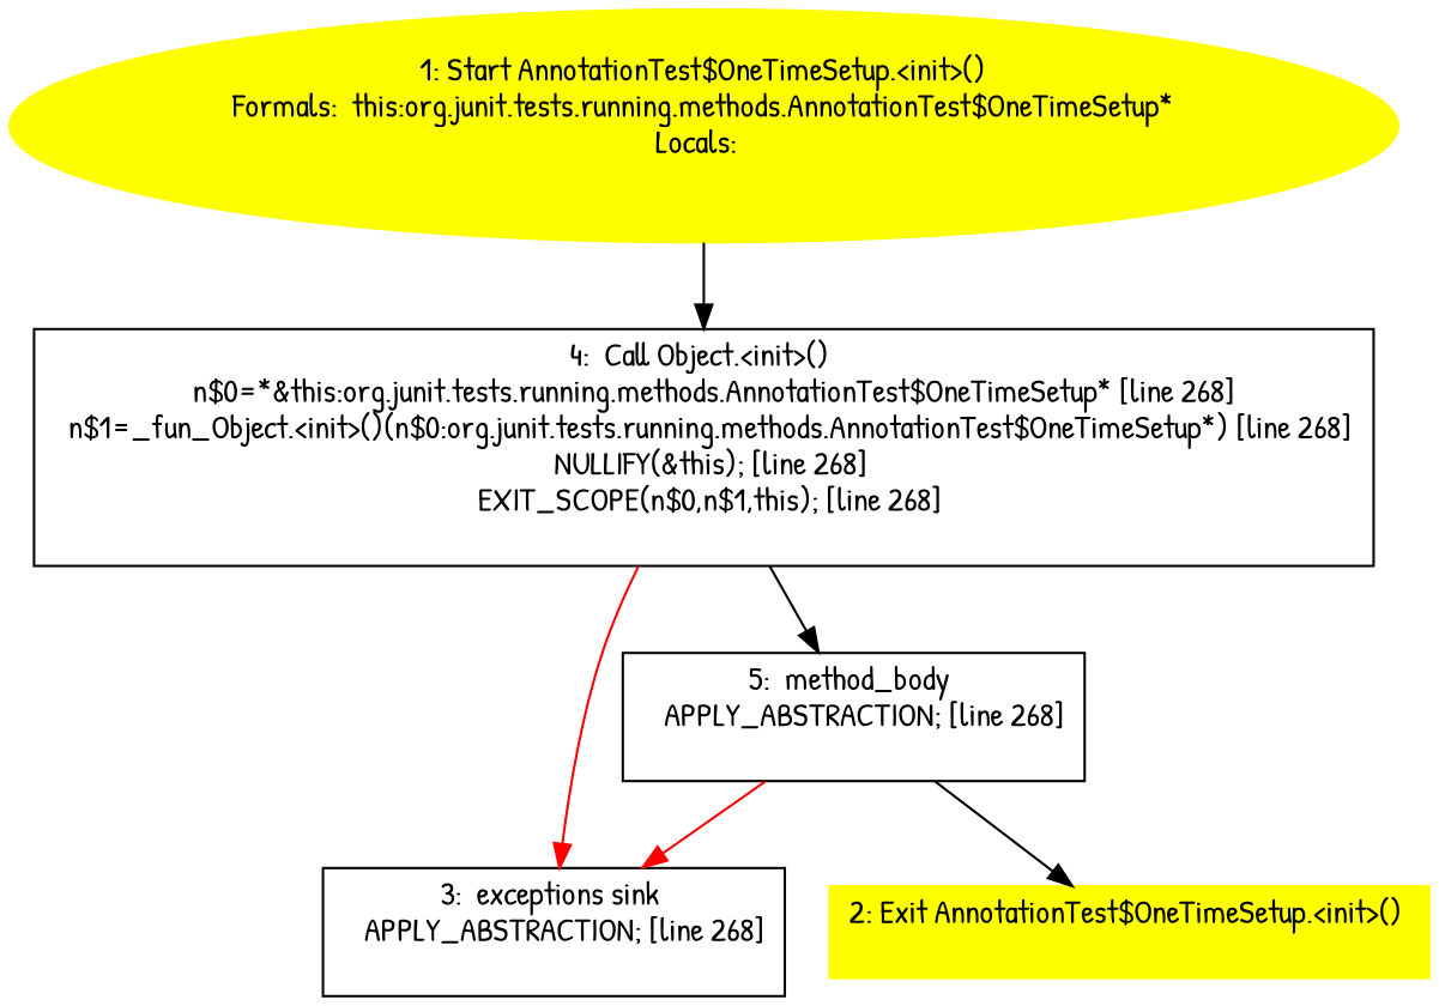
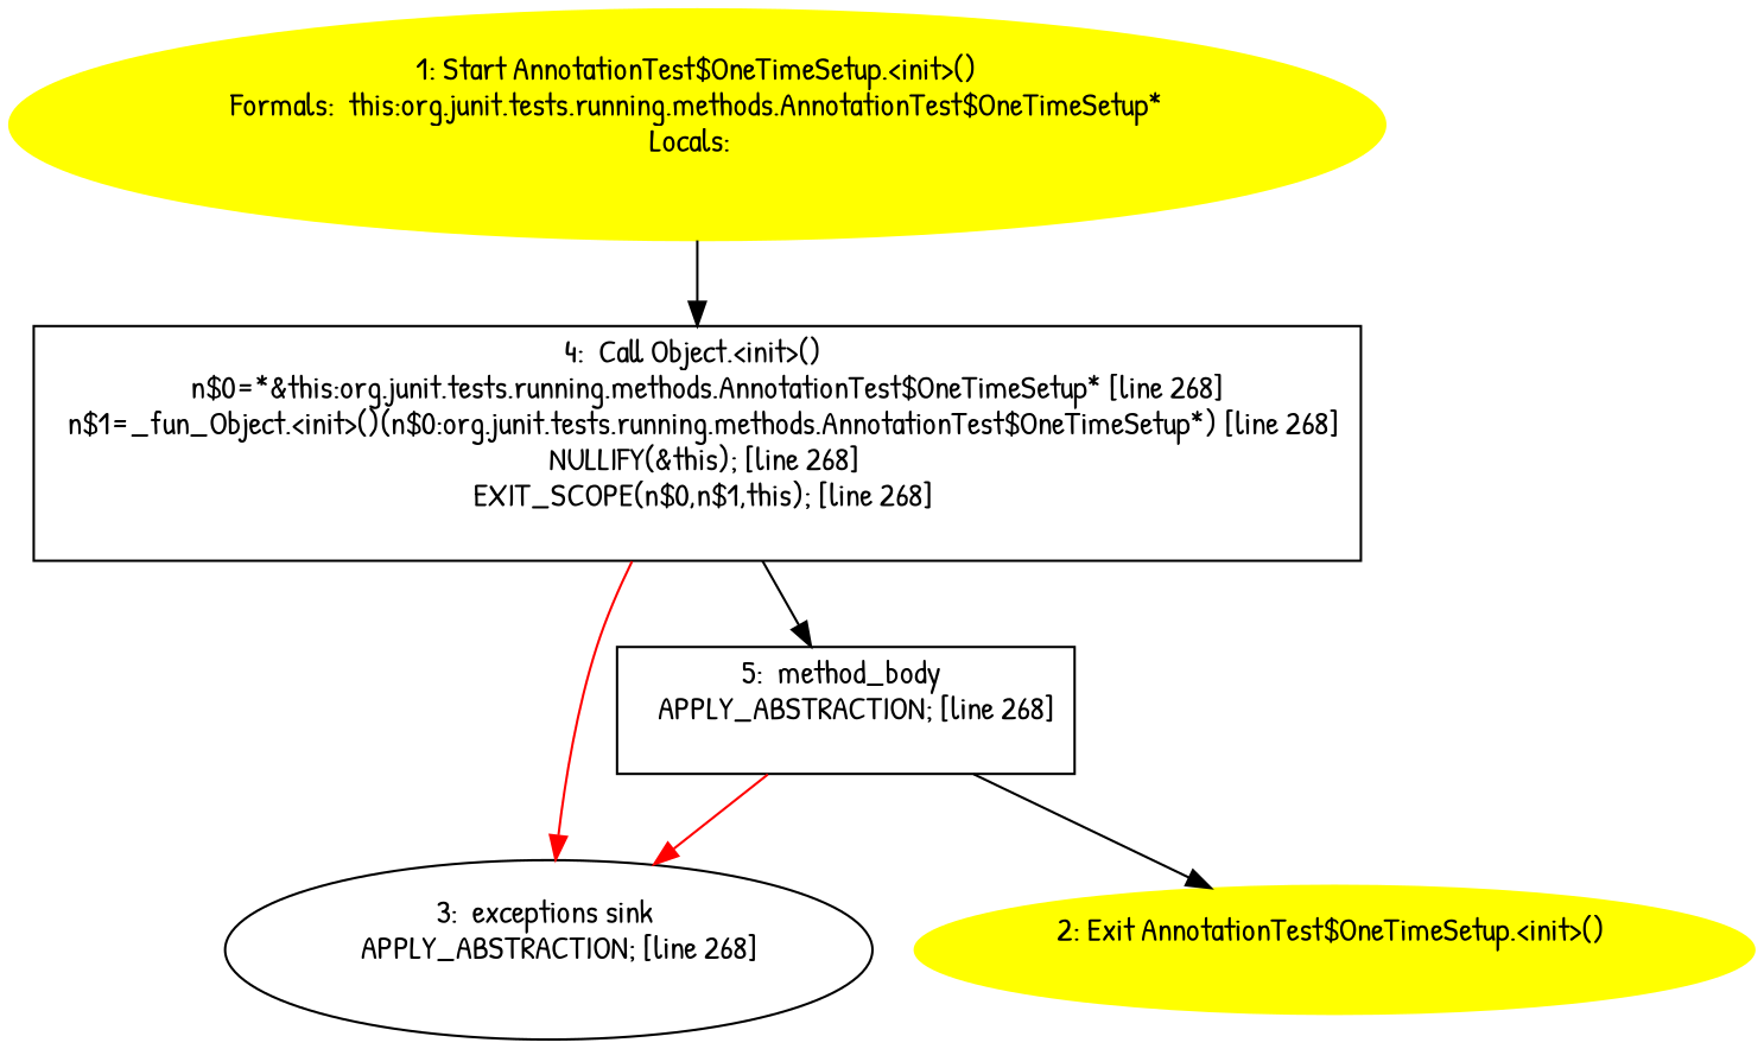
  digraph {
    fontname="Patrick Hand"
    node [fontname="Patrick Hand" shape=box]
    edge [fontname="Patrick Hand"]
    n1 [color=yellow label="1: Start AnnotationTest$OneTimeSetup.<init>()\nFormals:  this:org.junit.tests.running.methods.AnnotationTest$OneTimeSetup*\nLocals:  \n  " style=filled shape=""]
    n2 [label="4:  Call Object.<init>() \n   n$0=*&this:org.junit.tests.running.methods.AnnotationTest$OneTimeSetup* [line 268]\n  n$1=_fun_Object.<init>()(n$0:org.junit.tests.running.methods.AnnotationTest$OneTimeSetup*) [line 268]\n  NULLIFY(&this); [line 268]\n  EXIT_SCOPE(n$0,n$1,this); [line 268]\n "]
-   n3 [label="3:  exceptions sink \n   APPLY_ABSTRACTION; [line 268]\n "]
+   n3 [label="3:  exceptions sink \n   APPLY_ABSTRACTION; [line 268]\n " shape=ellipse]
    n4 [label="5:  method_body \n   APPLY_ABSTRACTION; [line 268]\n "]
-   n5 [color=yellow label="2: Exit AnnotationTest$OneTimeSetup.<init>() \n  " style=filled]
+   n5 [color=yellow label="2: Exit AnnotationTest$OneTimeSetup.<init>() \n  " style=filled shape=""]
    n1 -> n2
    n2 -> n3 [color=red]
    n2 -> n4
    n4 -> n3 [color=red]
    n4 -> n5
  }
